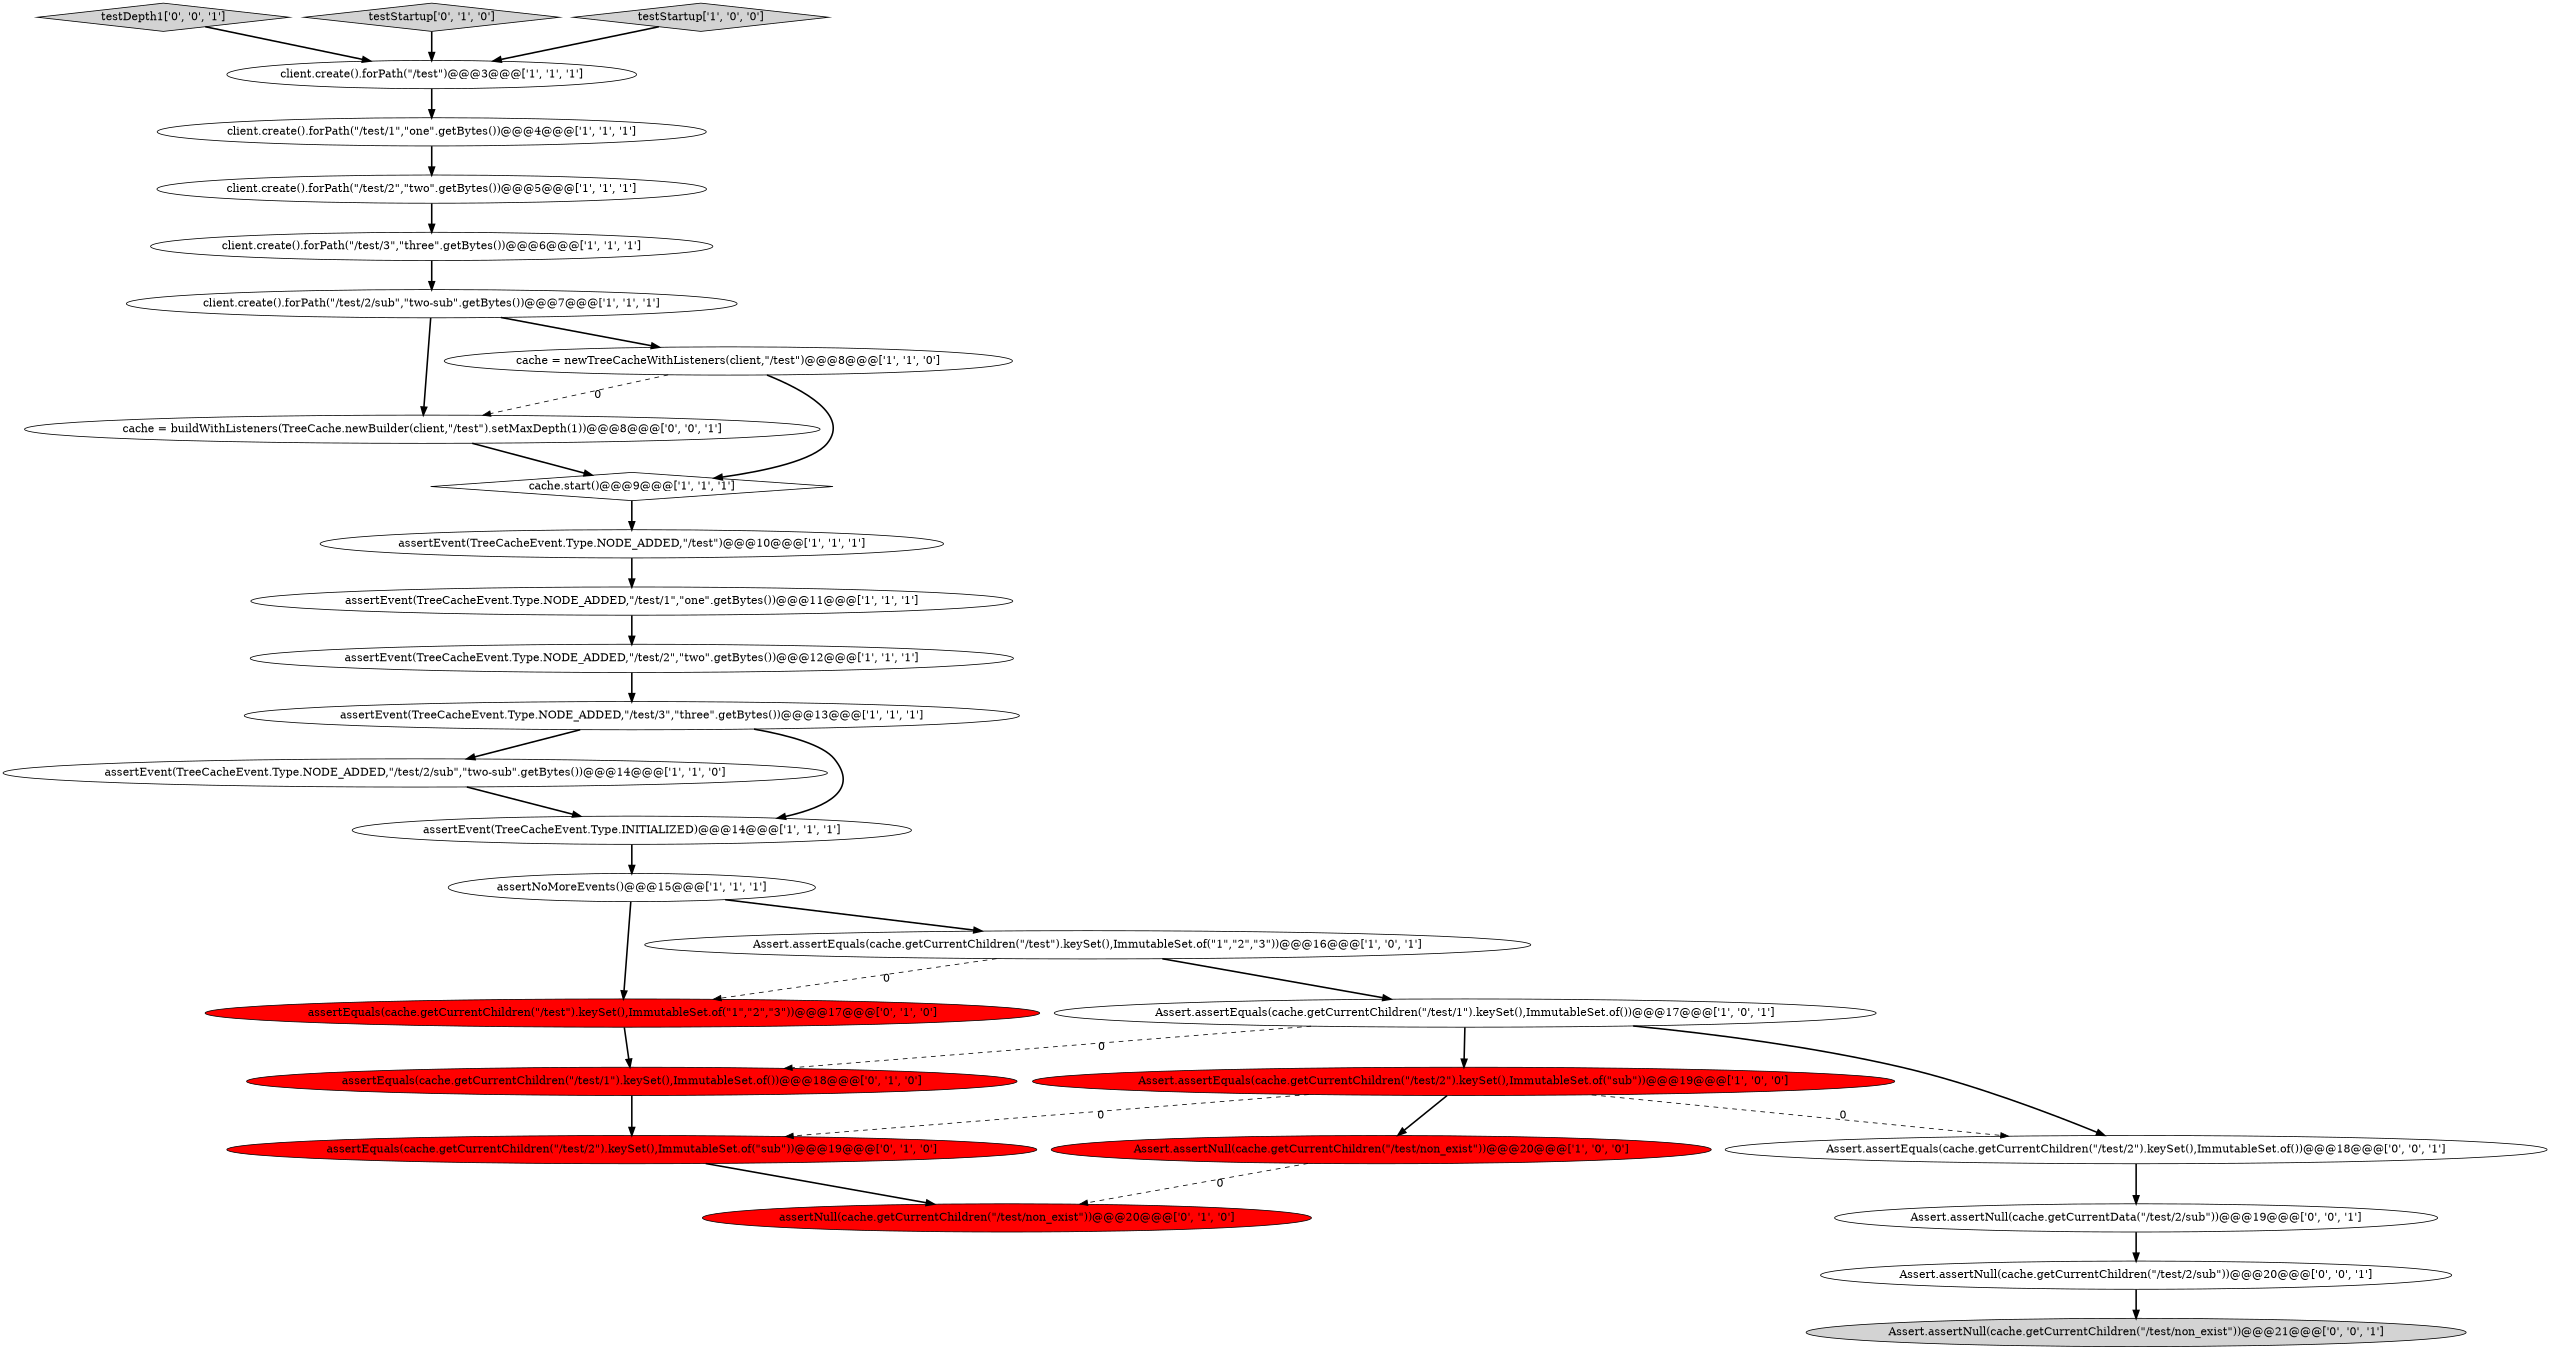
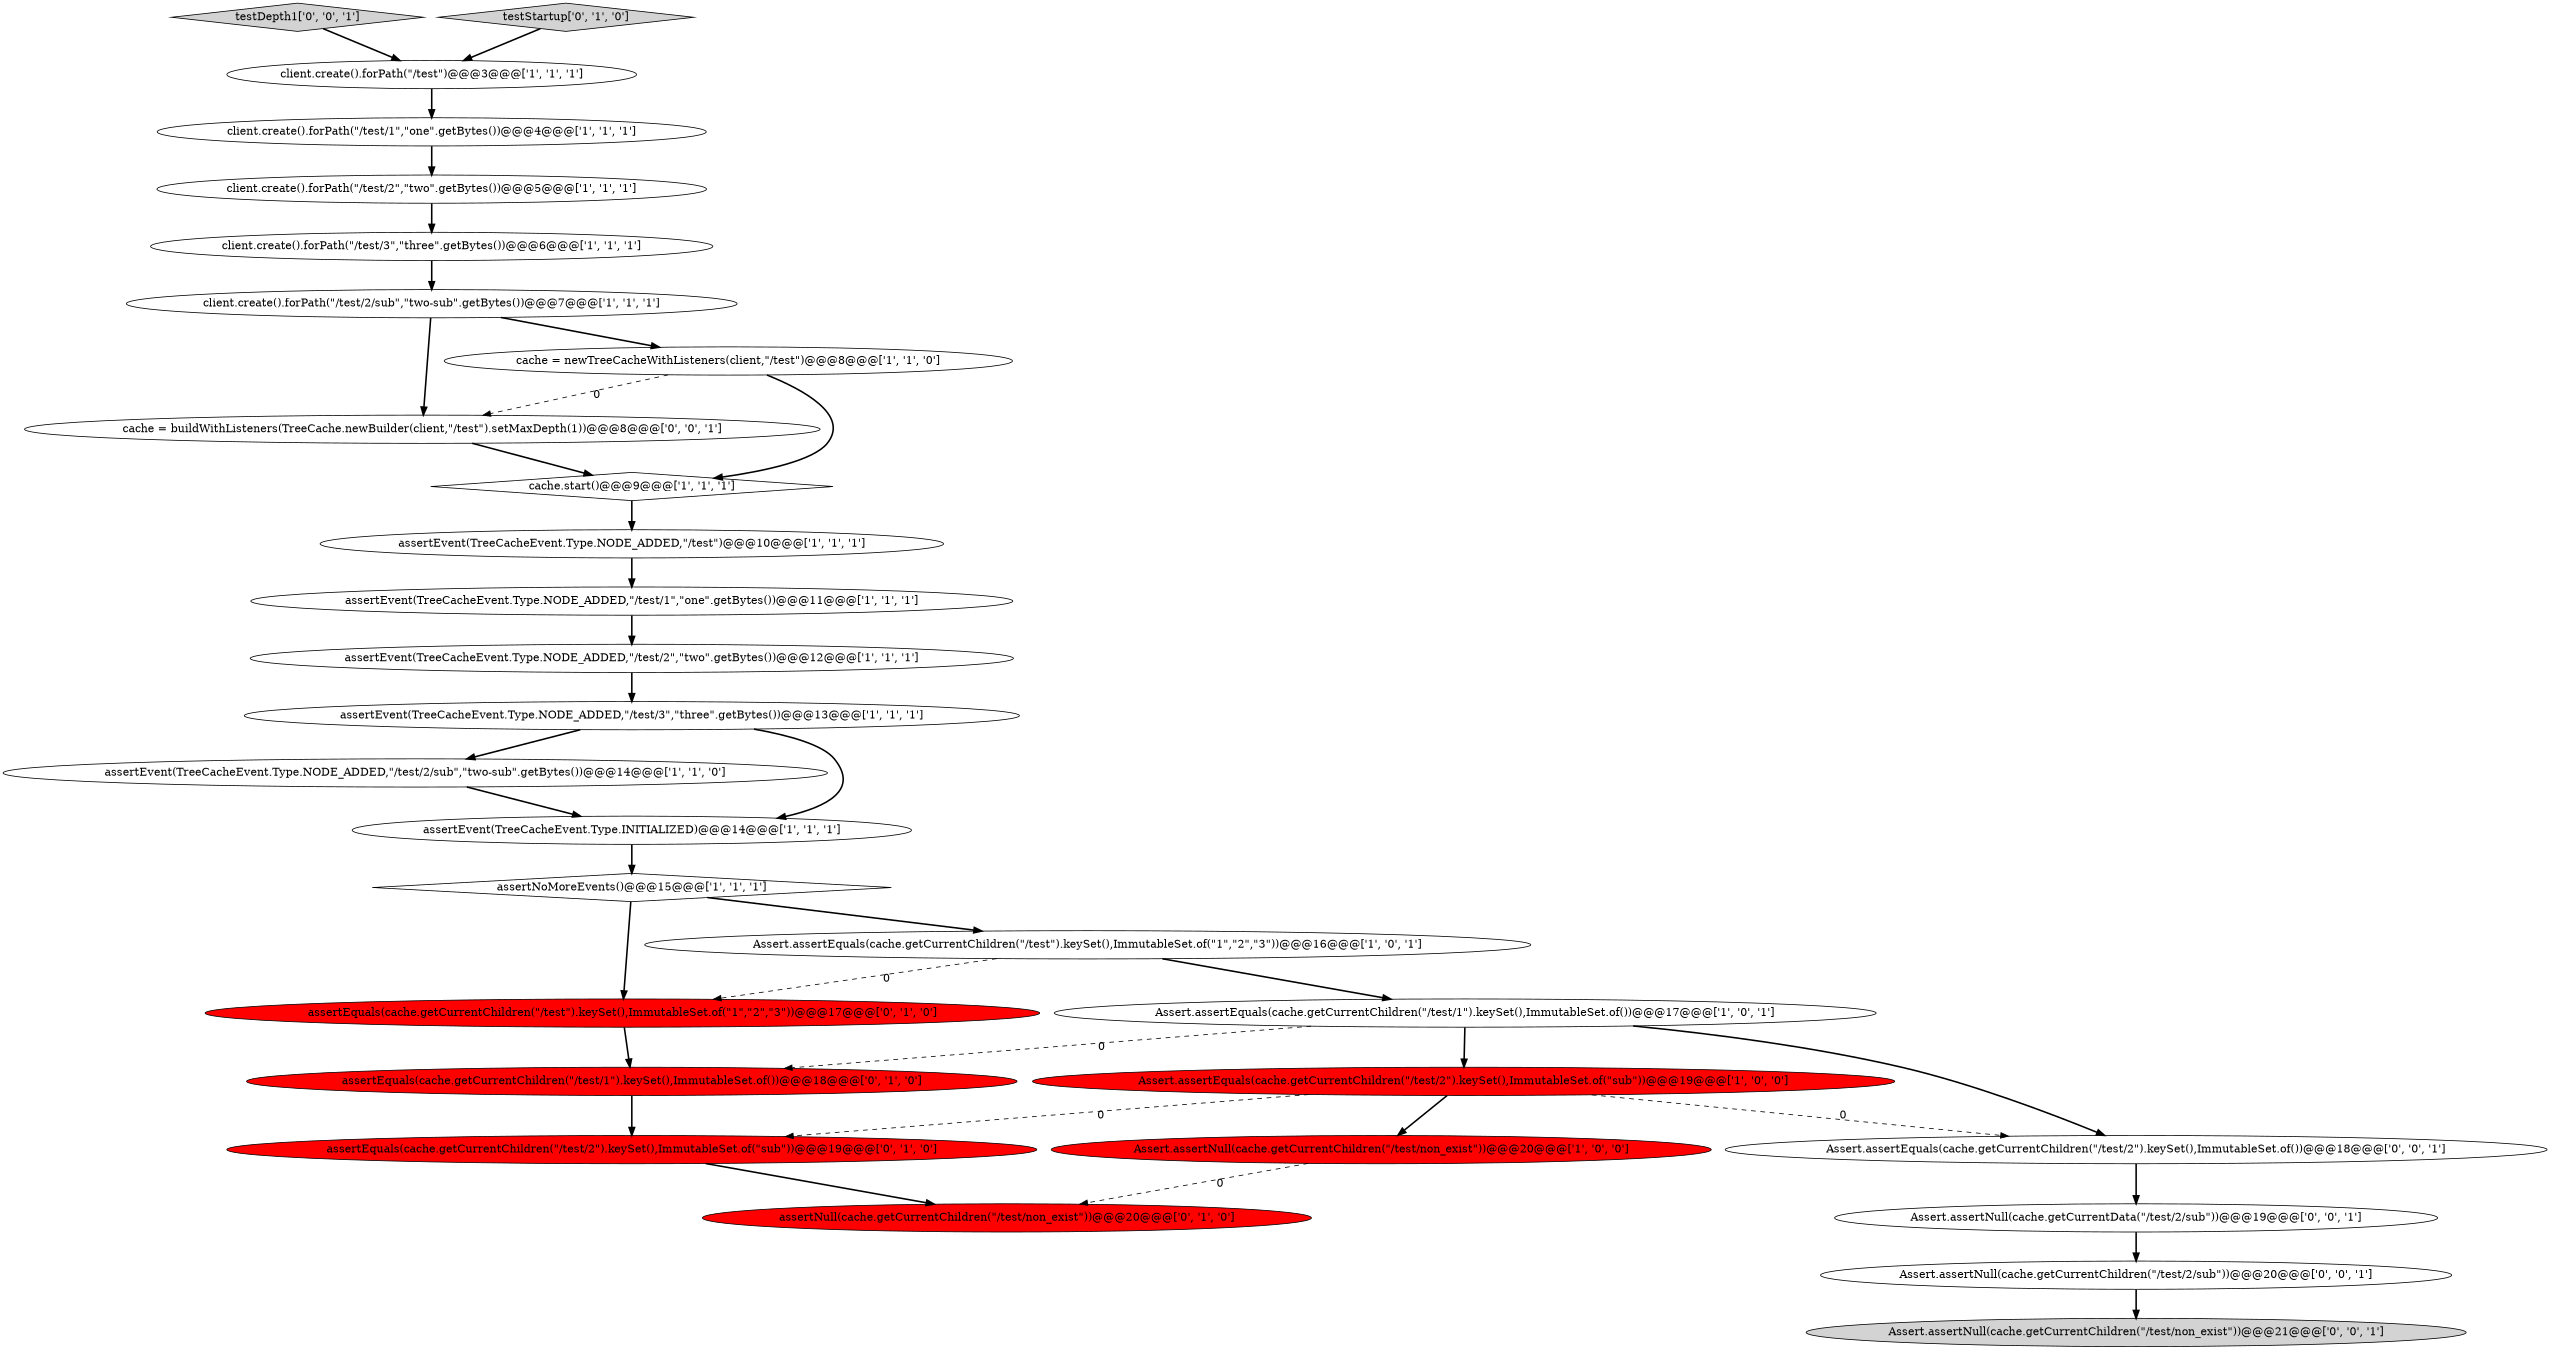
  digraph {
    node [fillcolor=white shape=ellipse style=filled]
    edge [style=bold]
    n1 [label="client.create().forPath(\"/test/2\",\"two\".getBytes())@@@5@@@['1', '1', '1']"]
    n2 [label="client.create().forPath(\"/test/3\",\"three\".getBytes())@@@6@@@['1', '1', '1']"]
    n3 [label="client.create().forPath(\"/test/2/sub\",\"two-sub\".getBytes())@@@7@@@['1', '1', '1']"]
-   n4 [label="assertNoMoreEvents()@@@15@@@['1', '1', '1']"]
+   n4 [label="assertNoMoreEvents()@@@15@@@['1', '1', '1']" shape=diamond]
    n5 [fillcolor=red label="assertEquals(cache.getCurrentChildren(\"/test\").keySet(),ImmutableSet.of(\"1\",\"2\",\"3\"))@@@17@@@['0', '1', '0']"]
    n6 [label="Assert.assertEquals(cache.getCurrentChildren(\"/test\").keySet(),ImmutableSet.of(\"1\",\"2\",\"3\"))@@@16@@@['1', '0', '1']"]
    n7 [fillcolor=red label="assertEquals(cache.getCurrentChildren(\"/test/1\").keySet(),ImmutableSet.of())@@@18@@@['0', '1', '0']"]
    n8 [label="Assert.assertEquals(cache.getCurrentChildren(\"/test/1\").keySet(),ImmutableSet.of())@@@17@@@['1', '0', '1']"]
    n9 [label="assertEvent(TreeCacheEvent.Type.NODE_ADDED,\"/test/3\",\"three\".getBytes())@@@13@@@['1', '1', '1']"]
    n10 [label="assertEvent(TreeCacheEvent.Type.NODE_ADDED,\"/test/2/sub\",\"two-sub\".getBytes())@@@14@@@['1', '1', '0']"]
    n11 [label="assertEvent(TreeCacheEvent.Type.INITIALIZED)@@@14@@@['1', '1', '1']"]
    n12 [fillcolor=lightgray label="testDepth1['0', '0', '1']" shape=diamond]
    n13 [label="client.create().forPath(\"/test\")@@@3@@@['1', '1', '1']"]
    n14 [label="client.create().forPath(\"/test/1\",\"one\".getBytes())@@@4@@@['1', '1', '1']"]
    n15 [label="assertEvent(TreeCacheEvent.Type.NODE_ADDED,\"/test/1\",\"one\".getBytes())@@@11@@@['1', '1', '1']"]
    n16 [label="assertEvent(TreeCacheEvent.Type.NODE_ADDED,\"/test/2\",\"two\".getBytes())@@@12@@@['1', '1', '1']"]
    n17 [label="cache.start()@@@9@@@['1', '1', '1']" shape=diamond]
    n18 [label="assertEvent(TreeCacheEvent.Type.NODE_ADDED,\"/test\")@@@10@@@['1', '1', '1']"]
    n19 [label="Assert.assertEquals(cache.getCurrentChildren(\"/test/2\").keySet(),ImmutableSet.of())@@@18@@@['0', '0', '1']"]
    n20 [fillcolor=red label="Assert.assertEquals(cache.getCurrentChildren(\"/test/2\").keySet(),ImmutableSet.of(\"sub\"))@@@19@@@['1', '0', '0']"]
    n21 [label="Assert.assertNull(cache.getCurrentData(\"/test/2/sub\"))@@@19@@@['0', '0', '1']"]
    n22 [fillcolor=red label="assertEquals(cache.getCurrentChildren(\"/test/2\").keySet(),ImmutableSet.of(\"sub\"))@@@19@@@['0', '1', '0']"]
    n23 [fillcolor=red label="Assert.assertNull(cache.getCurrentChildren(\"/test/non_exist\"))@@@20@@@['1', '0', '0']"]
    n24 [label="Assert.assertNull(cache.getCurrentChildren(\"/test/2/sub\"))@@@20@@@['0', '0', '1']"]
    n25 [fillcolor=red label="assertNull(cache.getCurrentChildren(\"/test/non_exist\"))@@@20@@@['0', '1', '0']"]
    n26 [label="cache = buildWithListeners(TreeCache.newBuilder(client,\"/test\").setMaxDepth(1))@@@8@@@['0', '0', '1']"]
    n27 [label="cache = newTreeCacheWithListeners(client,\"/test\")@@@8@@@['1', '1', '0']"]
    n28 [fillcolor=lightgray label="Assert.assertNull(cache.getCurrentChildren(\"/test/non_exist\"))@@@21@@@['0', '0', '1']"]
    n29 [fillcolor=lightgray label="testStartup['0', '1', '0']" shape=diamond]
-   n30 [fillcolor=lightgray label="testStartup['1', '0', '0']" shape=diamond]
    n1 -> n2
    n2 -> n3
    n3 -> n26
    n3 -> n27
    n4 -> n5
    n4 -> n6
    n5 -> n7
    n6 -> n5 [label=0 style=dashed]
    n6 -> n8
    n7 -> n22
    n8 -> n7 [label=0 style=dashed]
    n8 -> n19
    n8 -> n20
    n9 -> n10
    n9 -> n11
    n10 -> n11
    n11 -> n4
    n12 -> n13
    n13 -> n14
    n14 -> n1
    n15 -> n16
    n16 -> n9
    n17 -> n18
    n18 -> n15
    n19 -> n21
    n20 -> n19 [label=0 style=dashed]
    n20 -> n22 [label=0 style=dashed]
    n20 -> n23
    n21 -> n24
    n22 -> n25
    n23 -> n25 [label=0 style=dashed]
    n24 -> n28
    n26 -> n17
    n27 -> n17
    n27 -> n26 [label=0 style=dashed]
    n29 -> n13
-   n30 -> n13
  }
